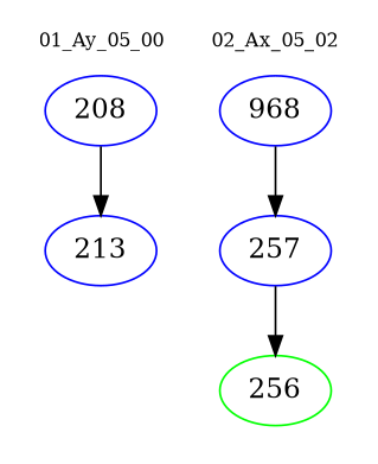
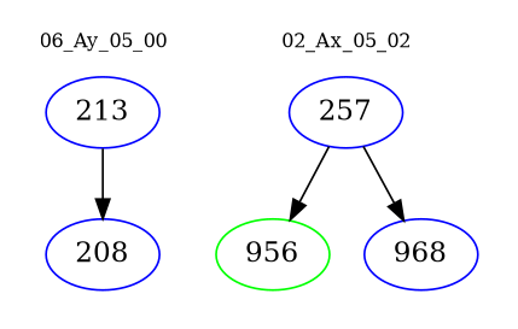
  digraph {
    node [color=blue]
    edge [color=black]
    n1 [label=208]
    n2 [label=213]
    n3 [label=257]
-   n4 [color=green label=256]
+   n4 [color=green label=956]
    n5 [label=968]
    subgraph cluster_1 {
      color=white
      fontsize=10
-     label="01_Ay_05_00"
+     label="06_Ay_05_00"
      n1
      n2
    }
    subgraph cluster_2 {
      color=white
      fontsize=10
      label="02_Ax_05_02"
      n3
      n4
      n5
    }
-   n1 -> n2
+   n2 -> n1
    n3 -> n4
-   n5 -> n3
+   n3 -> n5
  }
